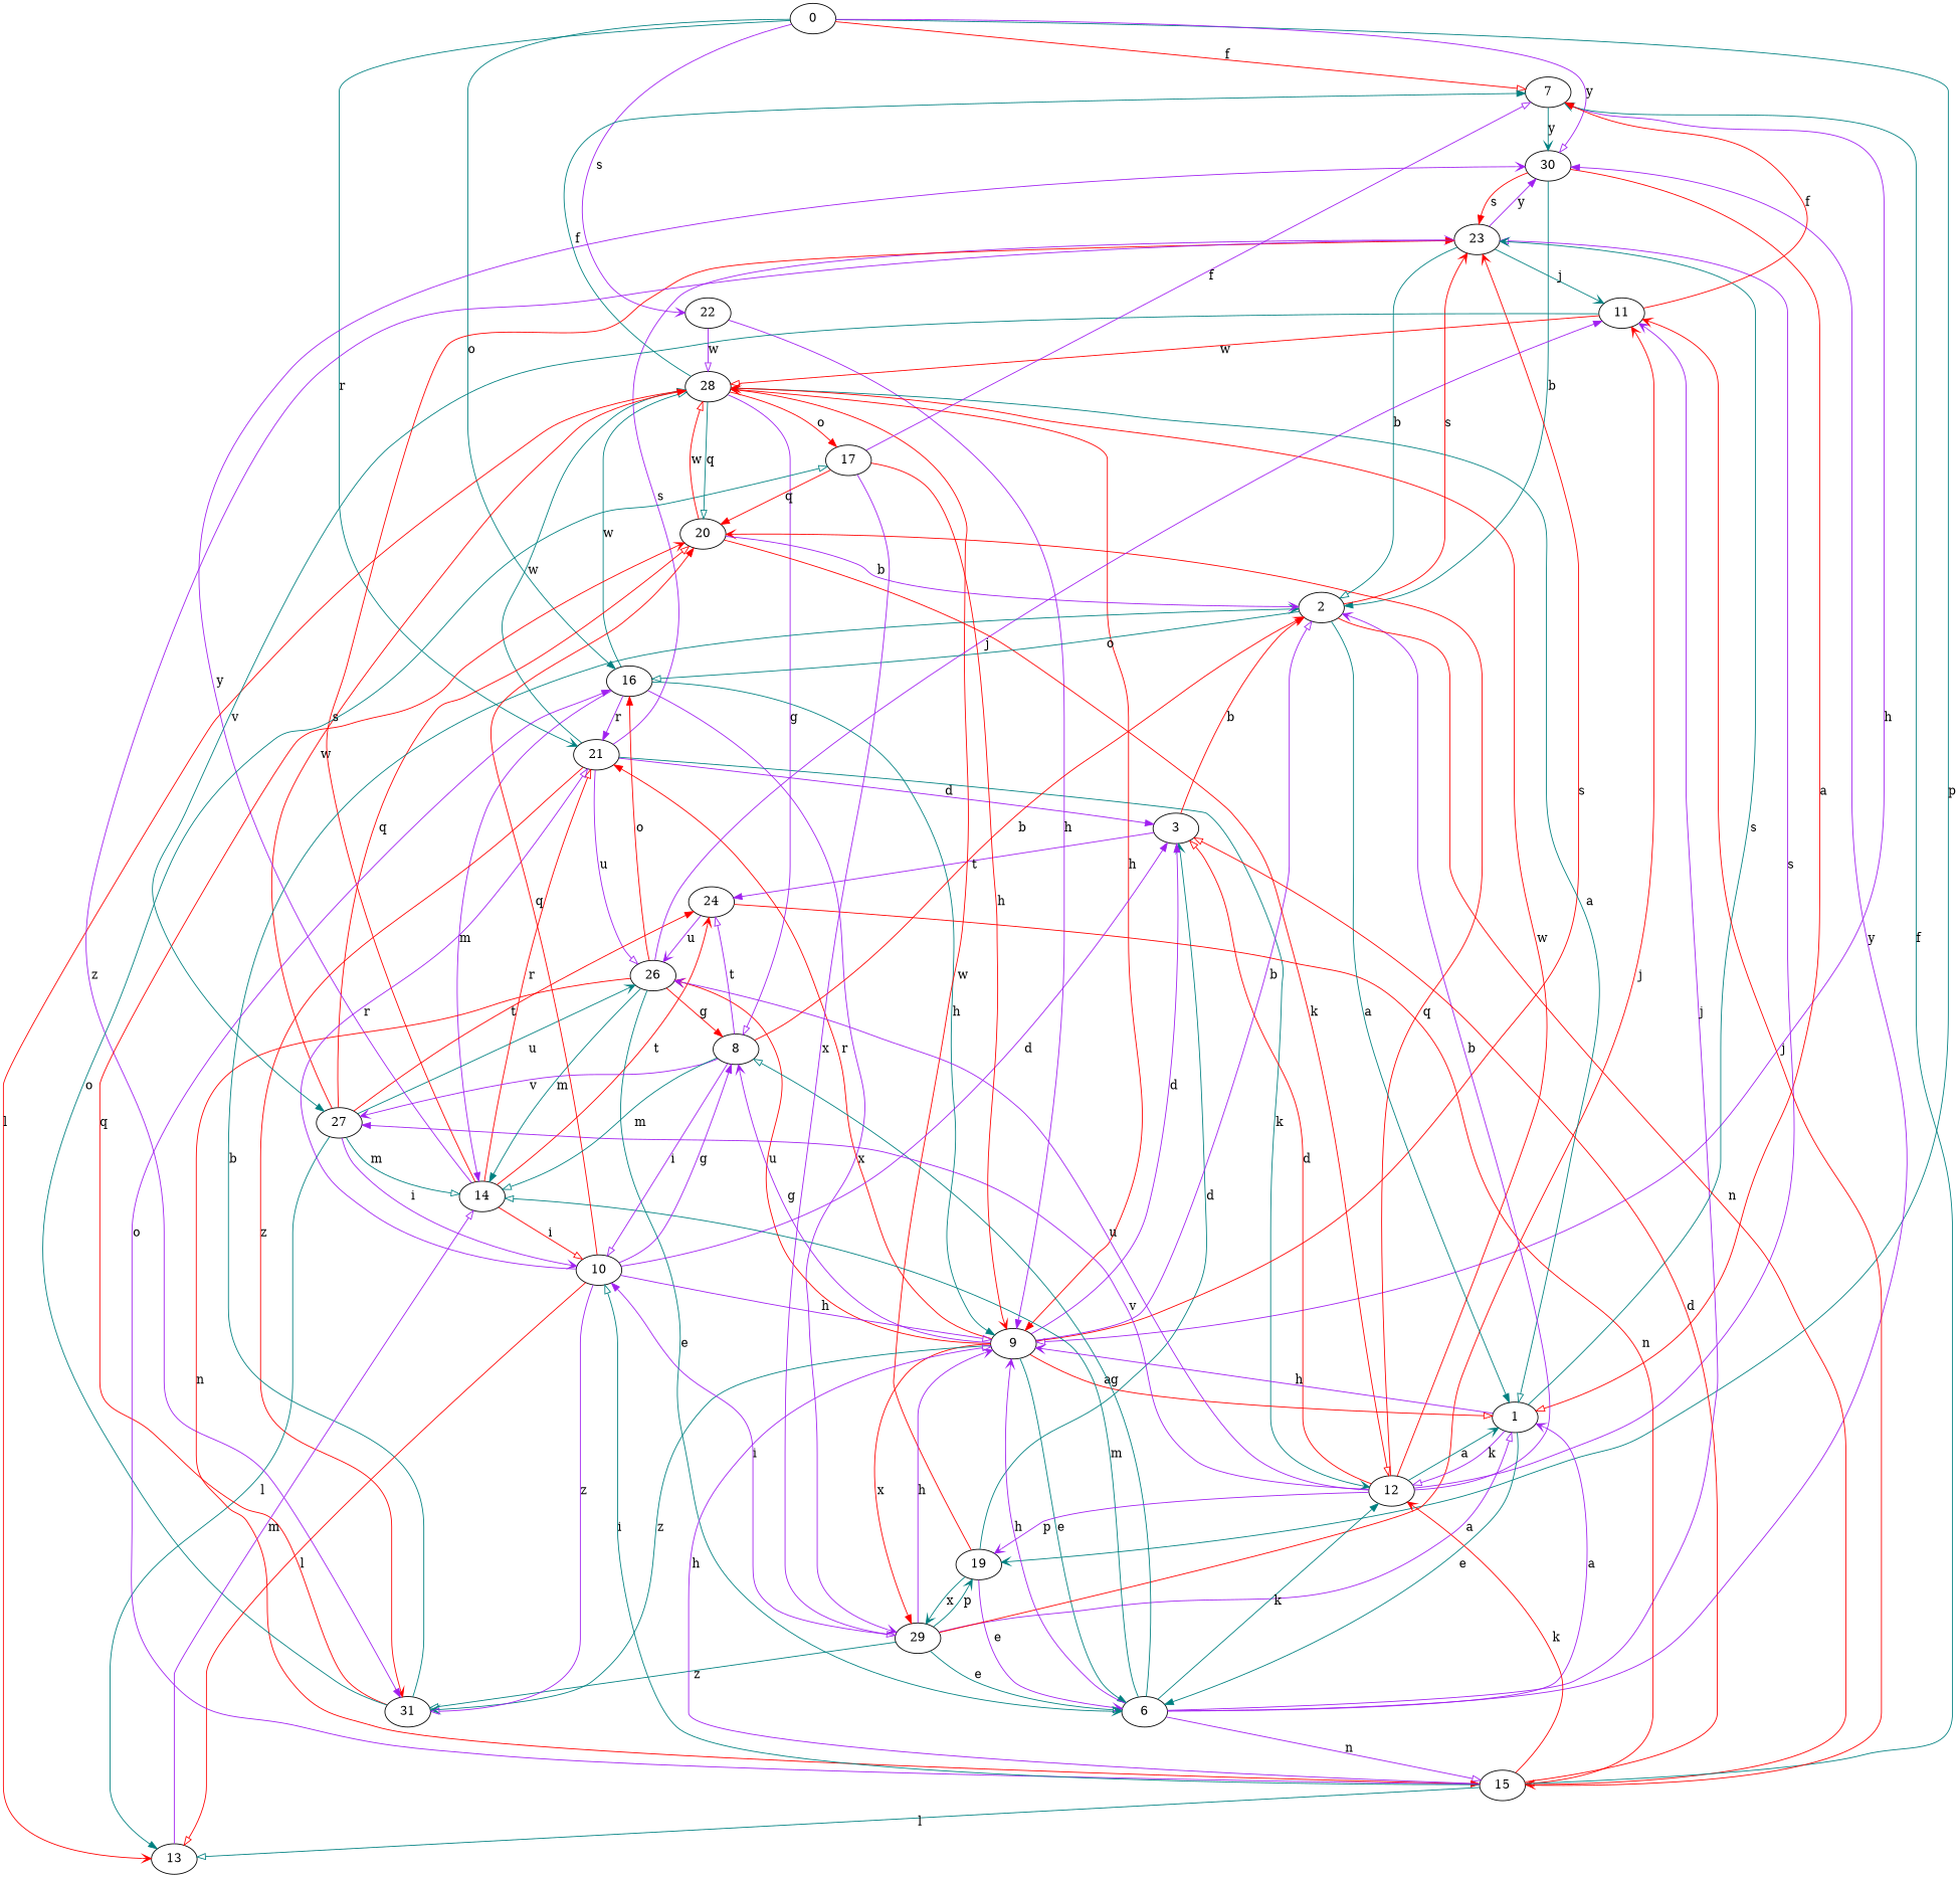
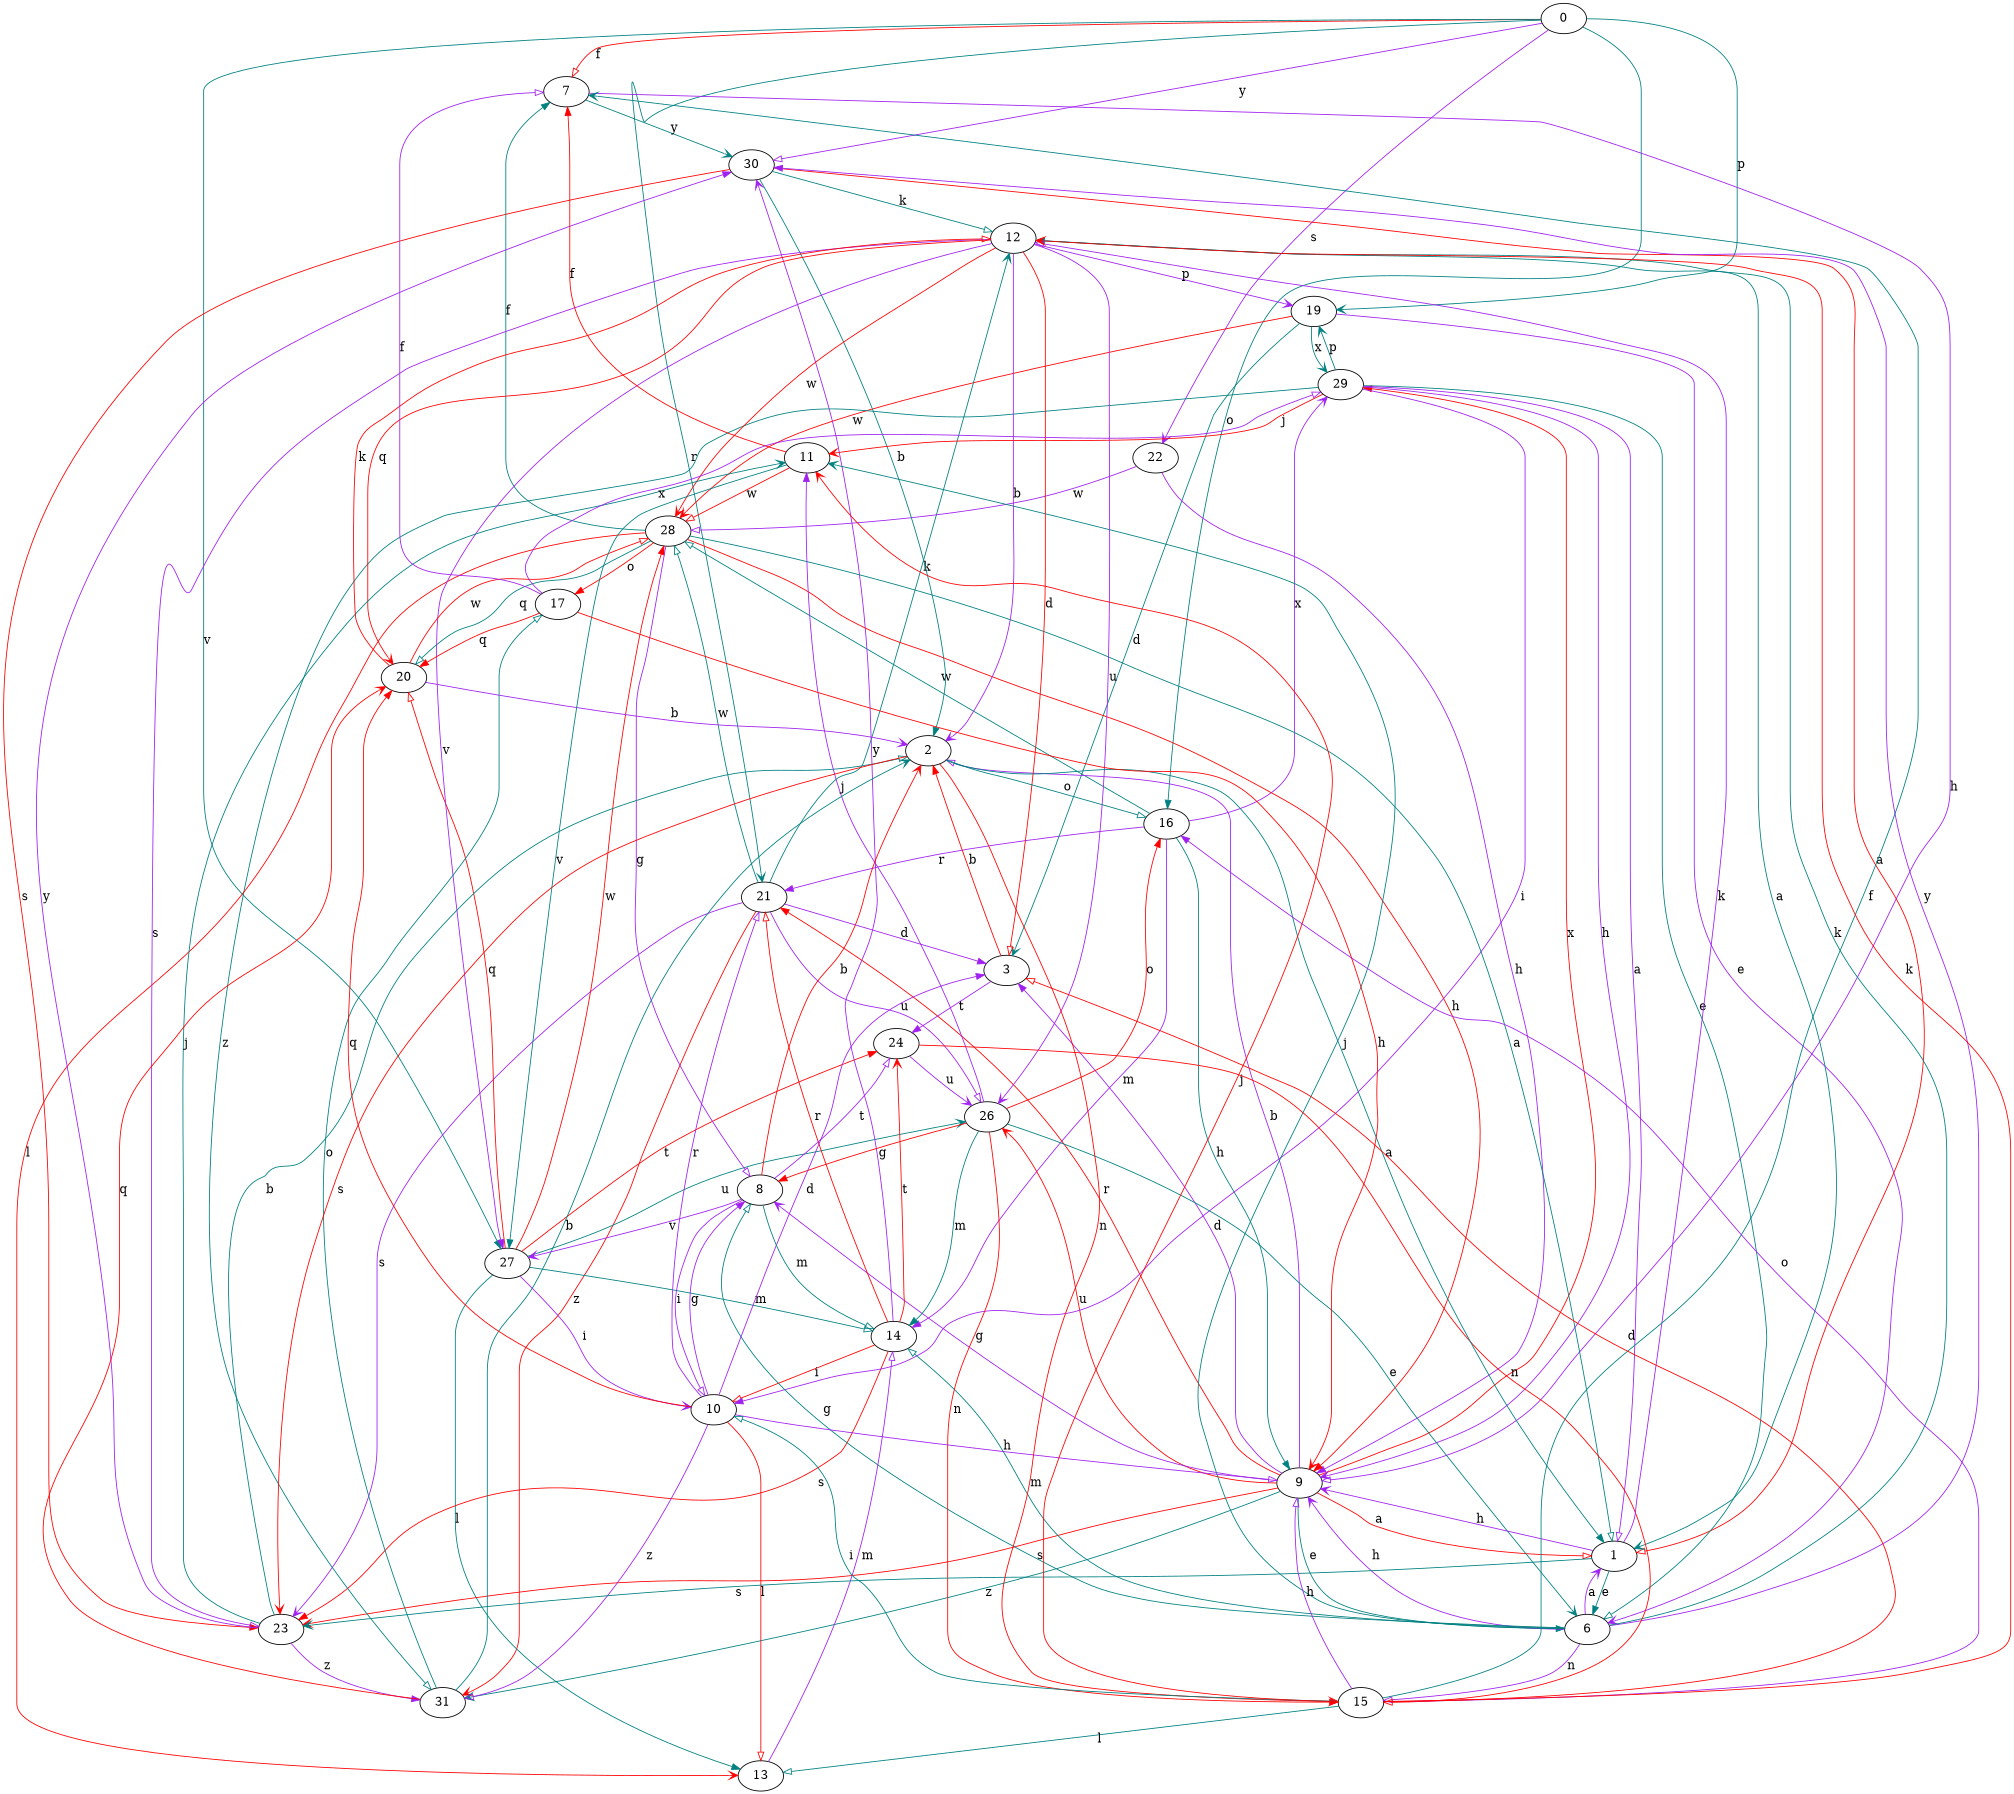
  strict digraph {
    edge [arrowhead=vee color=purple]
    0
    7
    16
    19
    21
    22
    27
    30
    9
    14
    29
    28
    6
    3
    12
    23
    26
    31
    24
    10
    13
    20
    1
    2
    15
    8
    11
    17
    0 -> 7 [arrowhead=onormal color=red label=f]
    0 -> 16 [arrowhead=normal color=teal label=o]
    0 -> 19 [color=teal label=p]
    0 -> 21 [color=teal label=r]
    0 -> 22 [label=s]
+   0 -> 27 [arrowhead=normal color=teal label=v]
    0 -> 30 [arrowhead=onormal label=y]
    7 -> 30 [color=teal label=y]
    7 -> 9 [arrowhead=onormal label=h]
    16 -> 21 [arrowhead=normal label=r]
    16 -> 9 [arrowhead=normal color=teal label=h]
    16 -> 14 [arrowhead=normal label=m]
    16 -> 29 [label=x]
    16 -> 28 [arrowhead=onormal color=teal label=w]
    19 -> 29 [color=teal label=x]
    19 -> 28 [color=red label=w]
    19 -> 6 [label=e]
    19 -> 3 [color=teal label=d]
    21 -> 28 [arrowhead=onormal color=teal label=w]
    21 -> 3 [arrowhead=normal label=d]
    21 -> 12 [color=teal label=k]
    21 -> 23 [label=s]
    21 -> 26 [arrowhead=onormal label=u]
    21 -> 31 [color=red label=z]
    22 -> 9 [arrowhead=normal label=h]
    22 -> 28 [arrowhead=onormal label=w]
    27 -> 14 [arrowhead=onormal color=teal label=m]
    27 -> 28 [arrowhead=normal color=red label=w]
    27 -> 26 [color=teal label=u]
    27 -> 24 [arrowhead=normal color=red label=t]
    27 -> 10 [label=i]
    27 -> 13 [arrowhead=normal color=teal label=l]
    27 -> 20 [arrowhead=onormal color=red label=q]
+   30 -> 12 [arrowhead=onormal color=teal label=k]
    30 -> 23 [arrowhead=normal color=red label=s]
    30 -> 1 [arrowhead=onormal color=red label=a]
    30 -> 2 [arrowhead=normal color=teal label=b]
    9 -> 21 [arrowhead=normal color=red label=r]
    9 -> 29 [arrowhead=normal color=red label=x]
    9 -> 6 [arrowhead=normal color=teal label=e]
    9 -> 3 [arrowhead=normal label=d]
    9 -> 23 [color=red label=s]
    9 -> 26 [color=red label=u]
    9 -> 31 [color=teal label=z]
    9 -> 1 [arrowhead=onormal color=red label=a]
    9 -> 2 [arrowhead=onormal label=b]
    9 -> 8 [label=g]
    14 -> 21 [arrowhead=onormal color=red label=r]
    14 -> 30 [label=y]
    14 -> 23 [arrowhead=normal color=red label=s]
    14 -> 24 [color=red label=t]
    14 -> 10 [arrowhead=onormal color=red label=i]
    29 -> 19 [color=teal label=p]
    29 -> 9 [label=h]
    29 -> 6 [arrowhead=onormal color=teal label=e]
    29 -> 31 [arrowhead=onormal color=teal label=z]
    29 -> 10 [arrowhead=normal label=i]
    29 -> 1 [arrowhead=onormal label=a]
    29 -> 11 [color=red label=j]
    28 -> 7 [arrowhead=normal color=teal label=f]
    28 -> 9 [arrowhead=normal color=red label=h]
    28 -> 13 [color=red label=l]
    28 -> 20 [arrowhead=onormal color=teal label=q]
    28 -> 1 [arrowhead=onormal color=teal label=a]
    28 -> 8 [arrowhead=onormal label=g]
    28 -> 17 [arrowhead=normal color=red label=o]
    6 -> 30 [arrowhead=normal label=y]
    6 -> 9 [label=h]
    6 -> 14 [arrowhead=onormal color=teal label=m]
    6 -> 12 [arrowhead=normal color=teal label=k]
    6 -> 1 [label=a]
    6 -> 15 [arrowhead=onormal label=n]
    6 -> 8 [arrowhead=onormal color=teal label=g]
-   6 -> 11 [label=j]
+   6 -> 11 [color=teal label=j]
    3 -> 24 [arrowhead=normal label=t]
    3 -> 2 [arrowhead=normal color=red label=b]
    12 -> 19 [label=p]
    12 -> 27 [arrowhead=normal label=v]
    12 -> 28 [color=red label=w]
    12 -> 3 [arrowhead=onormal color=red label=d]
    12 -> 23 [arrowhead=onormal label=s]
    12 -> 26 [label=u]
    12 -> 20 [color=red label=q]
    12 -> 1 [color=teal label=a]
    12 -> 2 [label=b]
    23 -> 30 [arrowhead=normal label=y]
    23 -> 31 [arrowhead=normal label=z]
    23 -> 2 [arrowhead=onormal color=teal label=b]
    23 -> 11 [color=teal label=j]
    26 -> 16 [arrowhead=normal color=red label=o]
    26 -> 14 [arrowhead=normal color=teal label=m]
    26 -> 6 [color=teal label=e]
    26 -> 15 [arrowhead=normal color=red label=n]
    26 -> 8 [arrowhead=normal color=red label=g]
    26 -> 11 [arrowhead=normal label=j]
    31 -> 20 [color=red label=q]
    31 -> 2 [color=teal label=b]
    31 -> 17 [arrowhead=onormal color=teal label=o]
    24 -> 26 [label=u]
    24 -> 15 [arrowhead=onormal color=red label=n]
    10 -> 21 [arrowhead=onormal label=r]
    10 -> 9 [arrowhead=onormal label=h]
    10 -> 3 [arrowhead=normal label=d]
    10 -> 31 [arrowhead=onormal label=z]
    10 -> 13 [arrowhead=onormal color=red label=l]
    10 -> 20 [arrowhead=normal color=red label=q]
    10 -> 8 [arrowhead=normal label=g]
    13 -> 14 [arrowhead=onormal label=m]
    20 -> 28 [arrowhead=onormal color=red label=w]
    20 -> 12 [arrowhead=onormal color=red label=k]
    20 -> 2 [label=b]
    1 -> 9 [label=h]
    1 -> 6 [arrowhead=normal color=teal label=e]
    1 -> 12 [arrowhead=onormal label=k]
    1 -> 23 [color=teal label=s]
    2 -> 16 [arrowhead=onormal color=teal label=o]
    2 -> 23 [color=red label=s]
    2 -> 1 [arrowhead=normal color=teal label=a]
    2 -> 15 [color=red label=n]
    15 -> 7 [color=teal label=f]
    15 -> 16 [arrowhead=normal label=o]
    15 -> 9 [arrowhead=onormal label=h]
    15 -> 3 [arrowhead=onormal color=red label=d]
    15 -> 12 [color=red label=k]
    15 -> 10 [arrowhead=onormal color=teal label=i]
    15 -> 13 [arrowhead=onormal color=teal label=l]
    15 -> 11 [color=red label=j]
    8 -> 27 [label=v]
    8 -> 14 [arrowhead=onormal color=teal label=m]
    8 -> 24 [arrowhead=onormal label=t]
    8 -> 10 [arrowhead=onormal label=i]
    8 -> 2 [color=red label=b]
    11 -> 7 [arrowhead=normal color=red label=f]
    11 -> 27 [arrowhead=normal color=teal label=v]
    11 -> 28 [arrowhead=onormal color=red label=w]
    17 -> 7 [arrowhead=onormal label=f]
    17 -> 9 [color=red label=h]
    17 -> 29 [arrowhead=onormal label=x]
    17 -> 20 [arrowhead=normal color=red label=q]
  }
